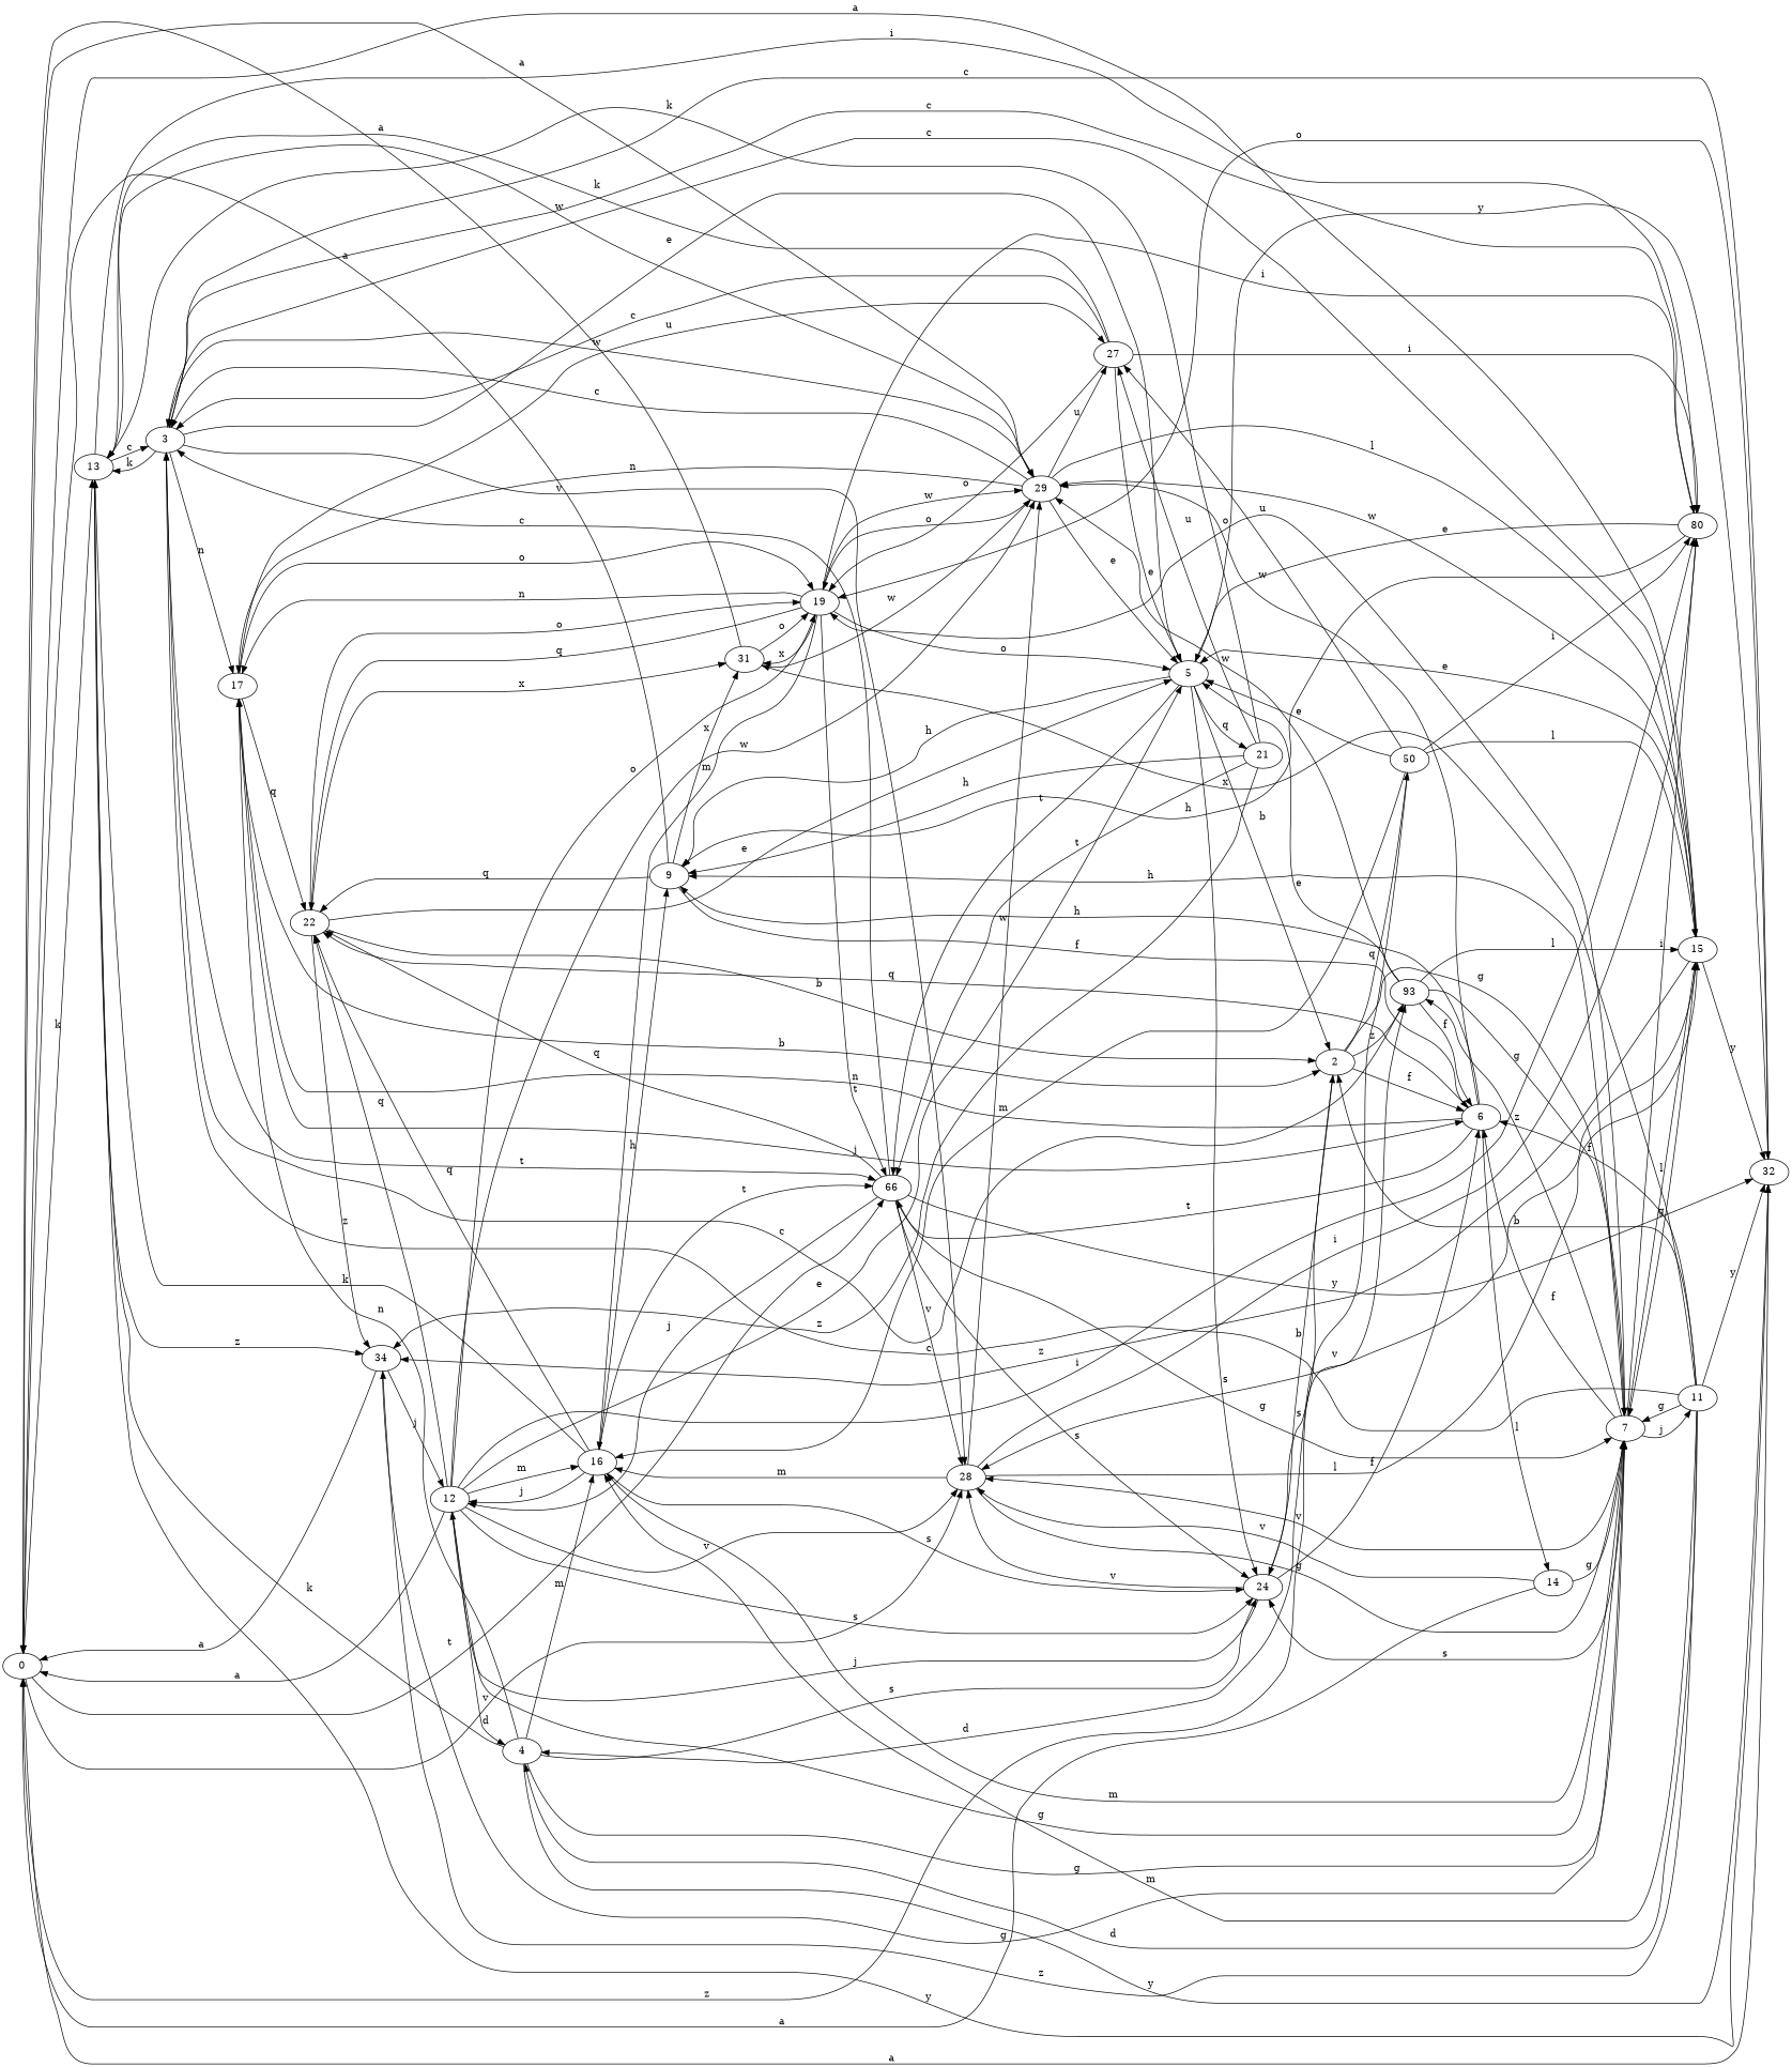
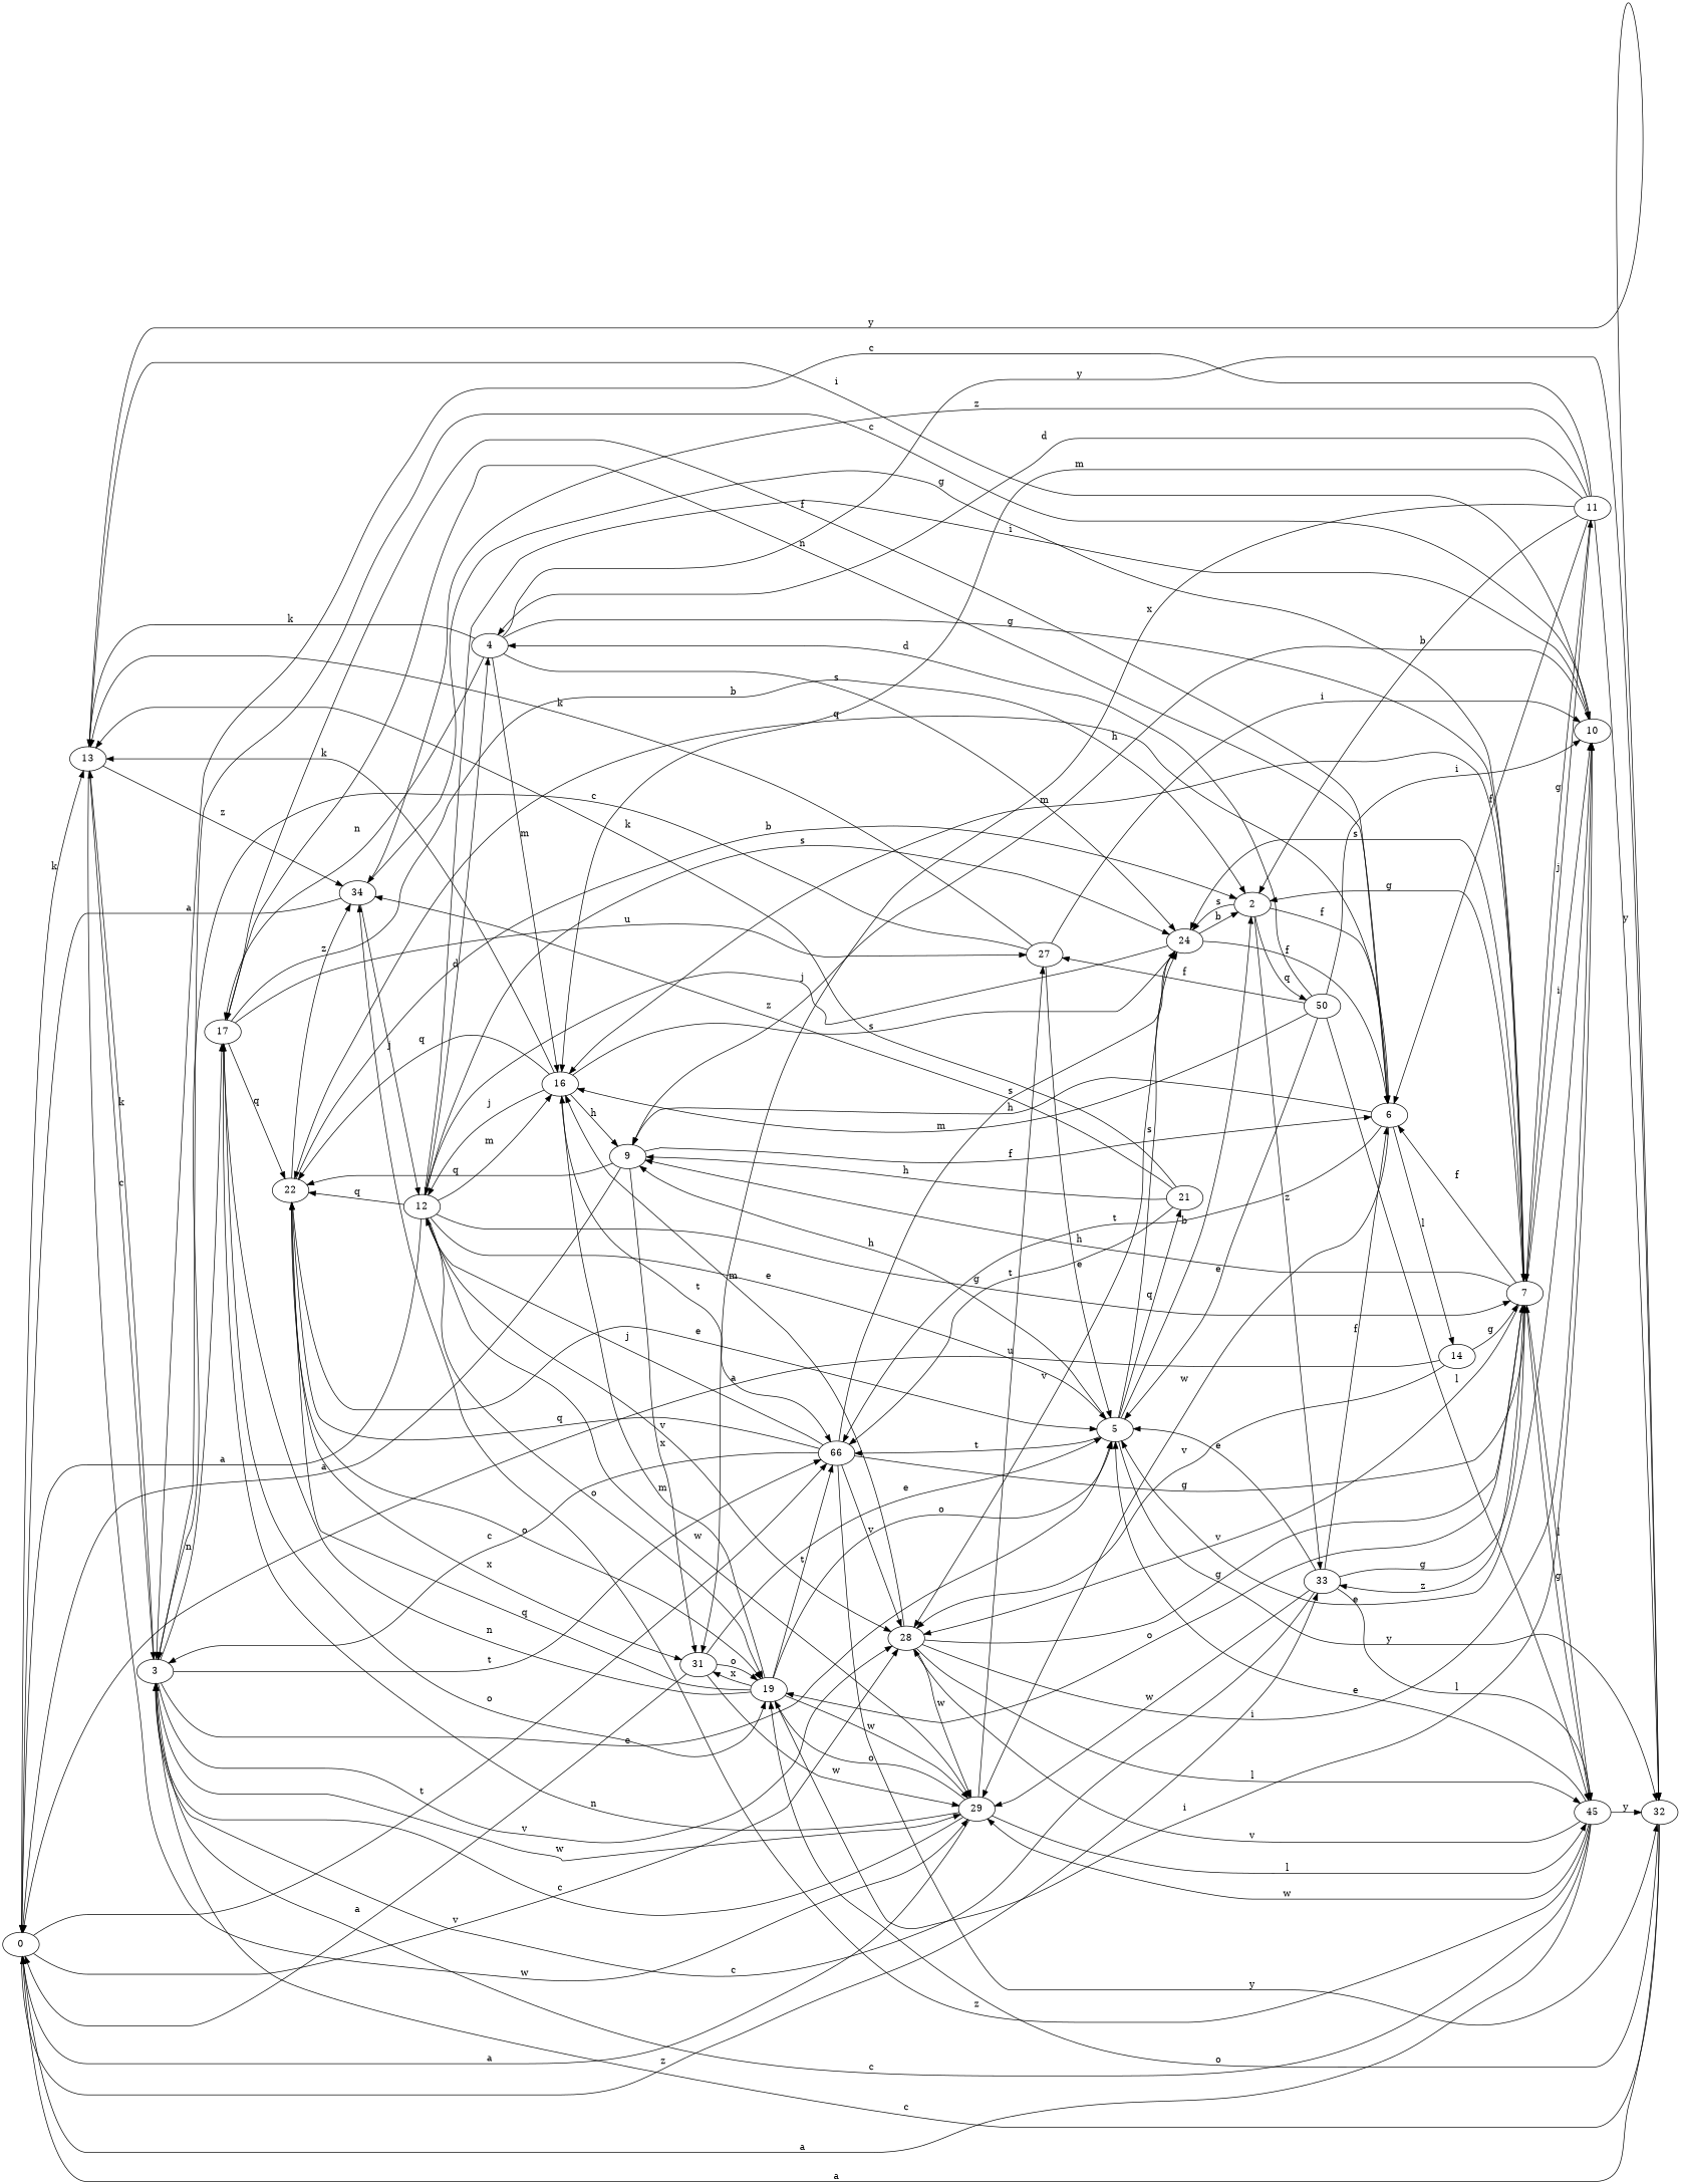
  strict digraph {
    fontname="DejaVu Serif"
    rankdir=LR
    node [fontname="DejaVu Serif"]
    edge [fontname="DejaVu Serif"]
    0
    13
    n3 [label=66]
    28
-   33 [label=93]
+   33
    3
    29
    32
-   10 [label=80]
+   10
    34
    7
    24
    22
    12
    16
-   15
+   15 [label=45]
    6
    5
    2
    n20 [label=50]
    17
    9
    14
    19
    11
    4
    27
    21
    31
    0 -> 13 [label=k]
    0 -> n3 [label=t]
    0 -> 28 [label=v]
    0 -> 33 [label=z]
    13 -> 3 [label=c]
    13 -> 29 [label=w]
    13 -> 32 [label=y]
    13 -> 10 [label=i]
    13 -> 34 [label=z]
    n3 -> 28 [label=v]
    n3 -> 3 [label=c]
    n3 -> 32 [label=y]
    n3 -> 7 [label=g]
    n3 -> 24 [label=s]
    n3 -> 22 [label=q]
    n3 -> 12 [label=j]
    28 -> 29 [label=w]
    28 -> 10 [label=i]
    28 -> 7 [label=g]
    28 -> 16 [label=m]
    28 -> 15 [label=l]
    33 -> 3 [label=c]
    33 -> 29 [label=w]
    33 -> 7 [label=g]
    33 -> 15 [label=l]
    33 -> 6 [label=f]
    33 -> 5 [label=e]
    3 -> 13 [label=k]
    3 -> n3 [label=t]
    3 -> 28 [label=v]
    3 -> 29 [label=w]
    3 -> 5 [label=e]
    3 -> 17 [label=n]
    29 -> 0 [label=a]
    29 -> 3 [label=c]
    29 -> 15 [label=l]
-   29 -> 5 [label=e]
+   31 -> 5 [label=e]
    29 -> 17 [label=n]
    29 -> 19 [label=o]
    29 -> 27 [label=u]
    32 -> 0 [label=a]
    32 -> 3 [label=c]
    32 -> 19 [label=o]
    10 -> 3 [label=c]
    10 -> 5 [label=e]
    10 -> 9 [label=h]
    34 -> 0 [label=a]
    34 -> 7 [label=g]
    34 -> 12 [label=j]
    7 -> 28 [label=v]
    7 -> 33 [label=z]
    7 -> 10 [label=i]
    7 -> 24 [label=s]
    7 -> 16 [label=m]
    7 -> 15 [label=l]
    7 -> 6 [label=f]
    7 -> 9 [label=h]
    7 -> 19 [label=o]
    7 -> 11 [label=j]
    24 -> 28 [label=v]
    24 -> 12 [label=j]
    24 -> 6 [label=f]
    24 -> 2 [label=b]
    22 -> 34 [label=z]
    22 -> 5 [label=e]
    22 -> 2 [label=b]
    22 -> 19 [label=o]
    22 -> 31 [label=x]
    12 -> 0 [label=a]
    12 -> 28 [label=v]
    12 -> 29 [label=w]
    12 -> 10 [label=i]
    12 -> 7 [label=g]
    12 -> 24 [label=s]
    12 -> 22 [label=q]
    12 -> 16 [label=m]
    12 -> 5 [label=e]
    12 -> 19 [label=o]
    12 -> 4 [label=d]
    16 -> 13 [label=k]
    16 -> n3 [label=t]
    16 -> 24 [label=s]
    16 -> 22 [label=q]
    16 -> 12 [label=j]
    16 -> 9 [label=h]
    15 -> 0 [label=a]
    15 -> 28 [label=v]
    15 -> 3 [label=c]
    15 -> 29 [label=w]
    15 -> 32 [label=y]
    15 -> 34 [label=z]
    15 -> 7 [label=g]
    15 -> 5 [label=e]
    6 -> n3 [label=t]
    6 -> 29 [label=w]
    6 -> 22 [label=q]
    6 -> 17 [label=n]
    6 -> 9 [label=h]
    6 -> 14 [label=l]
    5 -> n3 [label=t]
    5 -> 32 [label=y]
    5 -> 24 [label=s]
    5 -> 2 [label=b]
    5 -> 9 [label=h]
    5 -> 21 [label=q]
    2 -> 33 [label=z]
-   2 -> 7 [label=g]
+   7 -> 2 [label=g]
    2 -> 24 [label=s]
    2 -> 6 [label=f]
    2 -> n20 [label=q]
    n20 -> 10 [label=i]
    n20 -> 16 [label=m]
    n20 -> 15 [label=l]
    n20 -> 5 [label=e]
    n20 -> 4 [label=d]
-   n20 -> 27 [label=u]
+   n20 -> 27 [label=f]
    17 -> 22 [label=q]
-   17 -> 6 [label=j]
+   17 -> 6 [label=f]
    17 -> 2 [label=b]
    17 -> 19 [label=o]
    17 -> 27 [label=u]
    9 -> 0 [label=a]
    9 -> 22 [label=q]
    9 -> 6 [label=f]
    9 -> 31 [label=x]
    14 -> 0 [label=a]
    14 -> 28 [label=v]
    14 -> 7 [label=g]
    19 -> n3 [label=t]
    19 -> 29 [label=w]
    19 -> 10 [label=i]
    19 -> 22 [label=q]
    19 -> 16 [label=m]
    19 -> 5 [label=o]
    19 -> 17 [label=n]
    19 -> 31 [label=x]
    11 -> 3 [label=c]
    11 -> 32 [label=y]
    11 -> 34 [label=z]
    11 -> 7 [label=g]
    11 -> 16 [label=m]
    11 -> 6 [label=f]
    11 -> 2 [label=b]
    11 -> 4 [label=d]
    11 -> 31 [label=x]
    4 -> 13 [label=k]
    4 -> 32 [label=y]
    4 -> 7 [label=g]
    4 -> 24 [label=s]
    4 -> 16 [label=m]
    4 -> 17 [label=n]
    27 -> 13 [label=k]
    27 -> 3 [label=c]
    27 -> 10 [label=i]
    27 -> 5 [label=e]
-   27 -> 19 [label=o]
    21 -> 13 [label=k]
    21 -> n3 [label=t]
    21 -> 34 [label=z]
    21 -> 9 [label=h]
-   21 -> 27 [label=u]
    31 -> 0 [label=a]
    31 -> 29 [label=w]
    31 -> 19 [label=o]
  }
